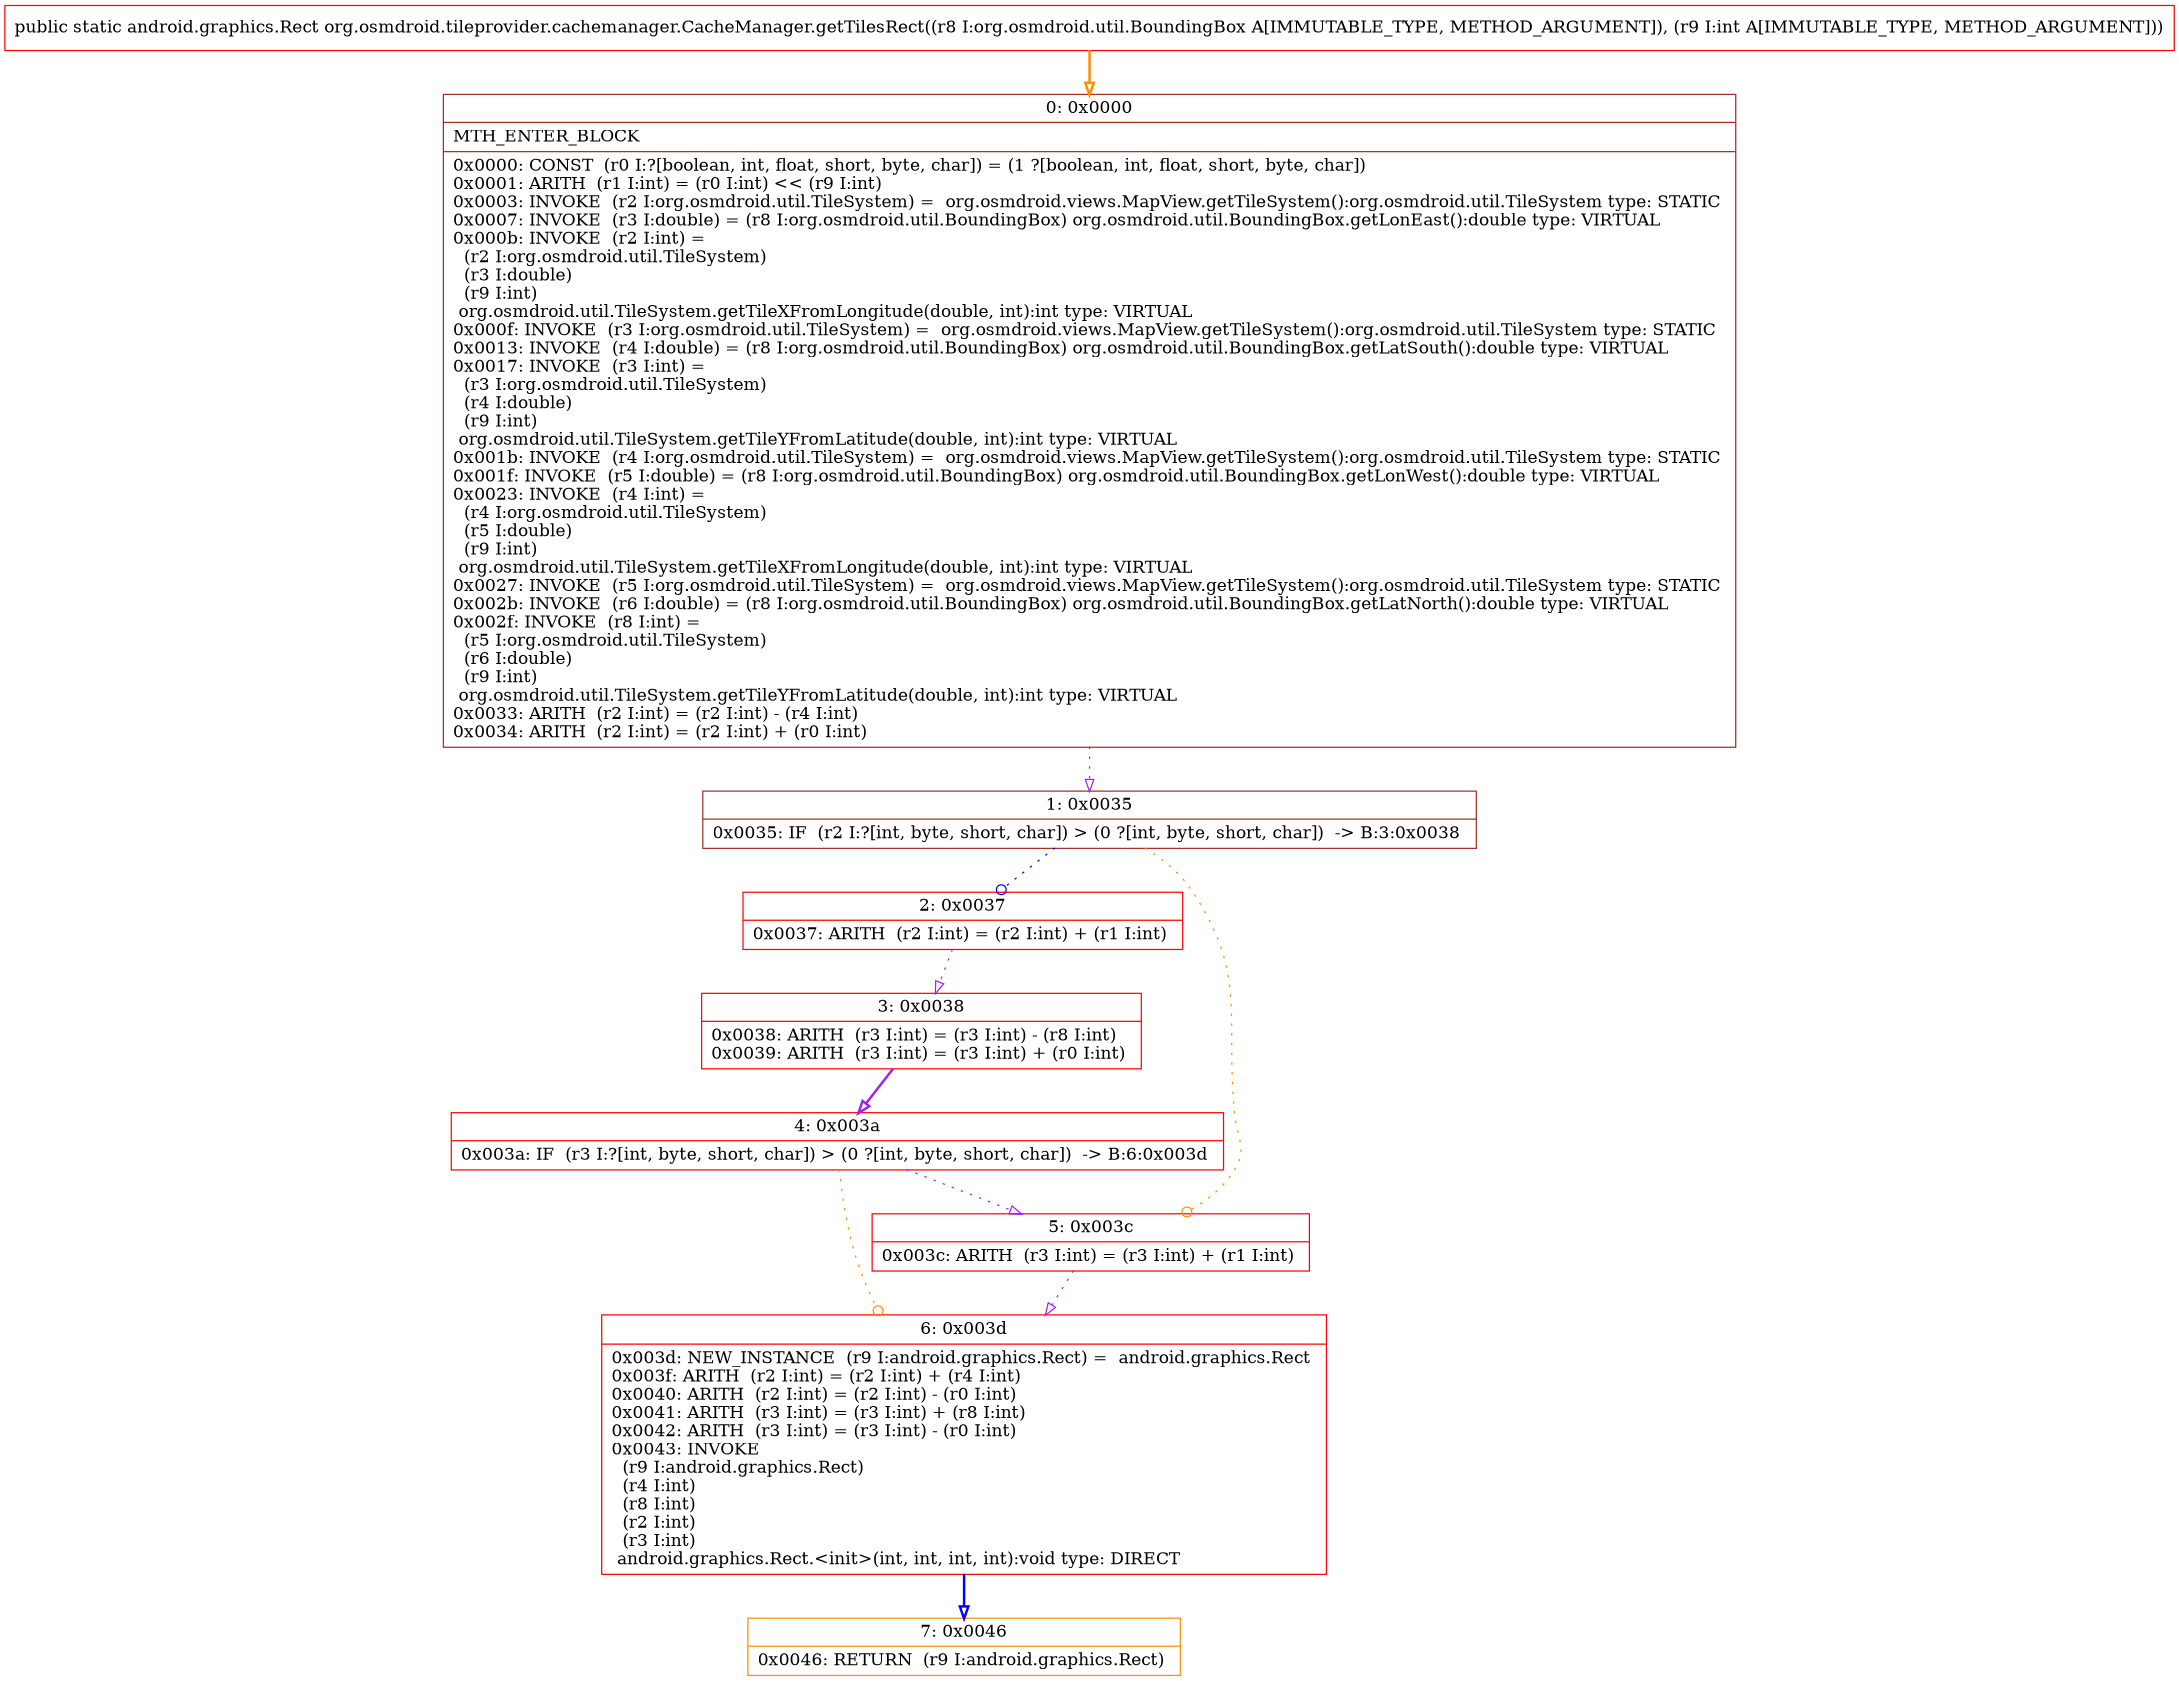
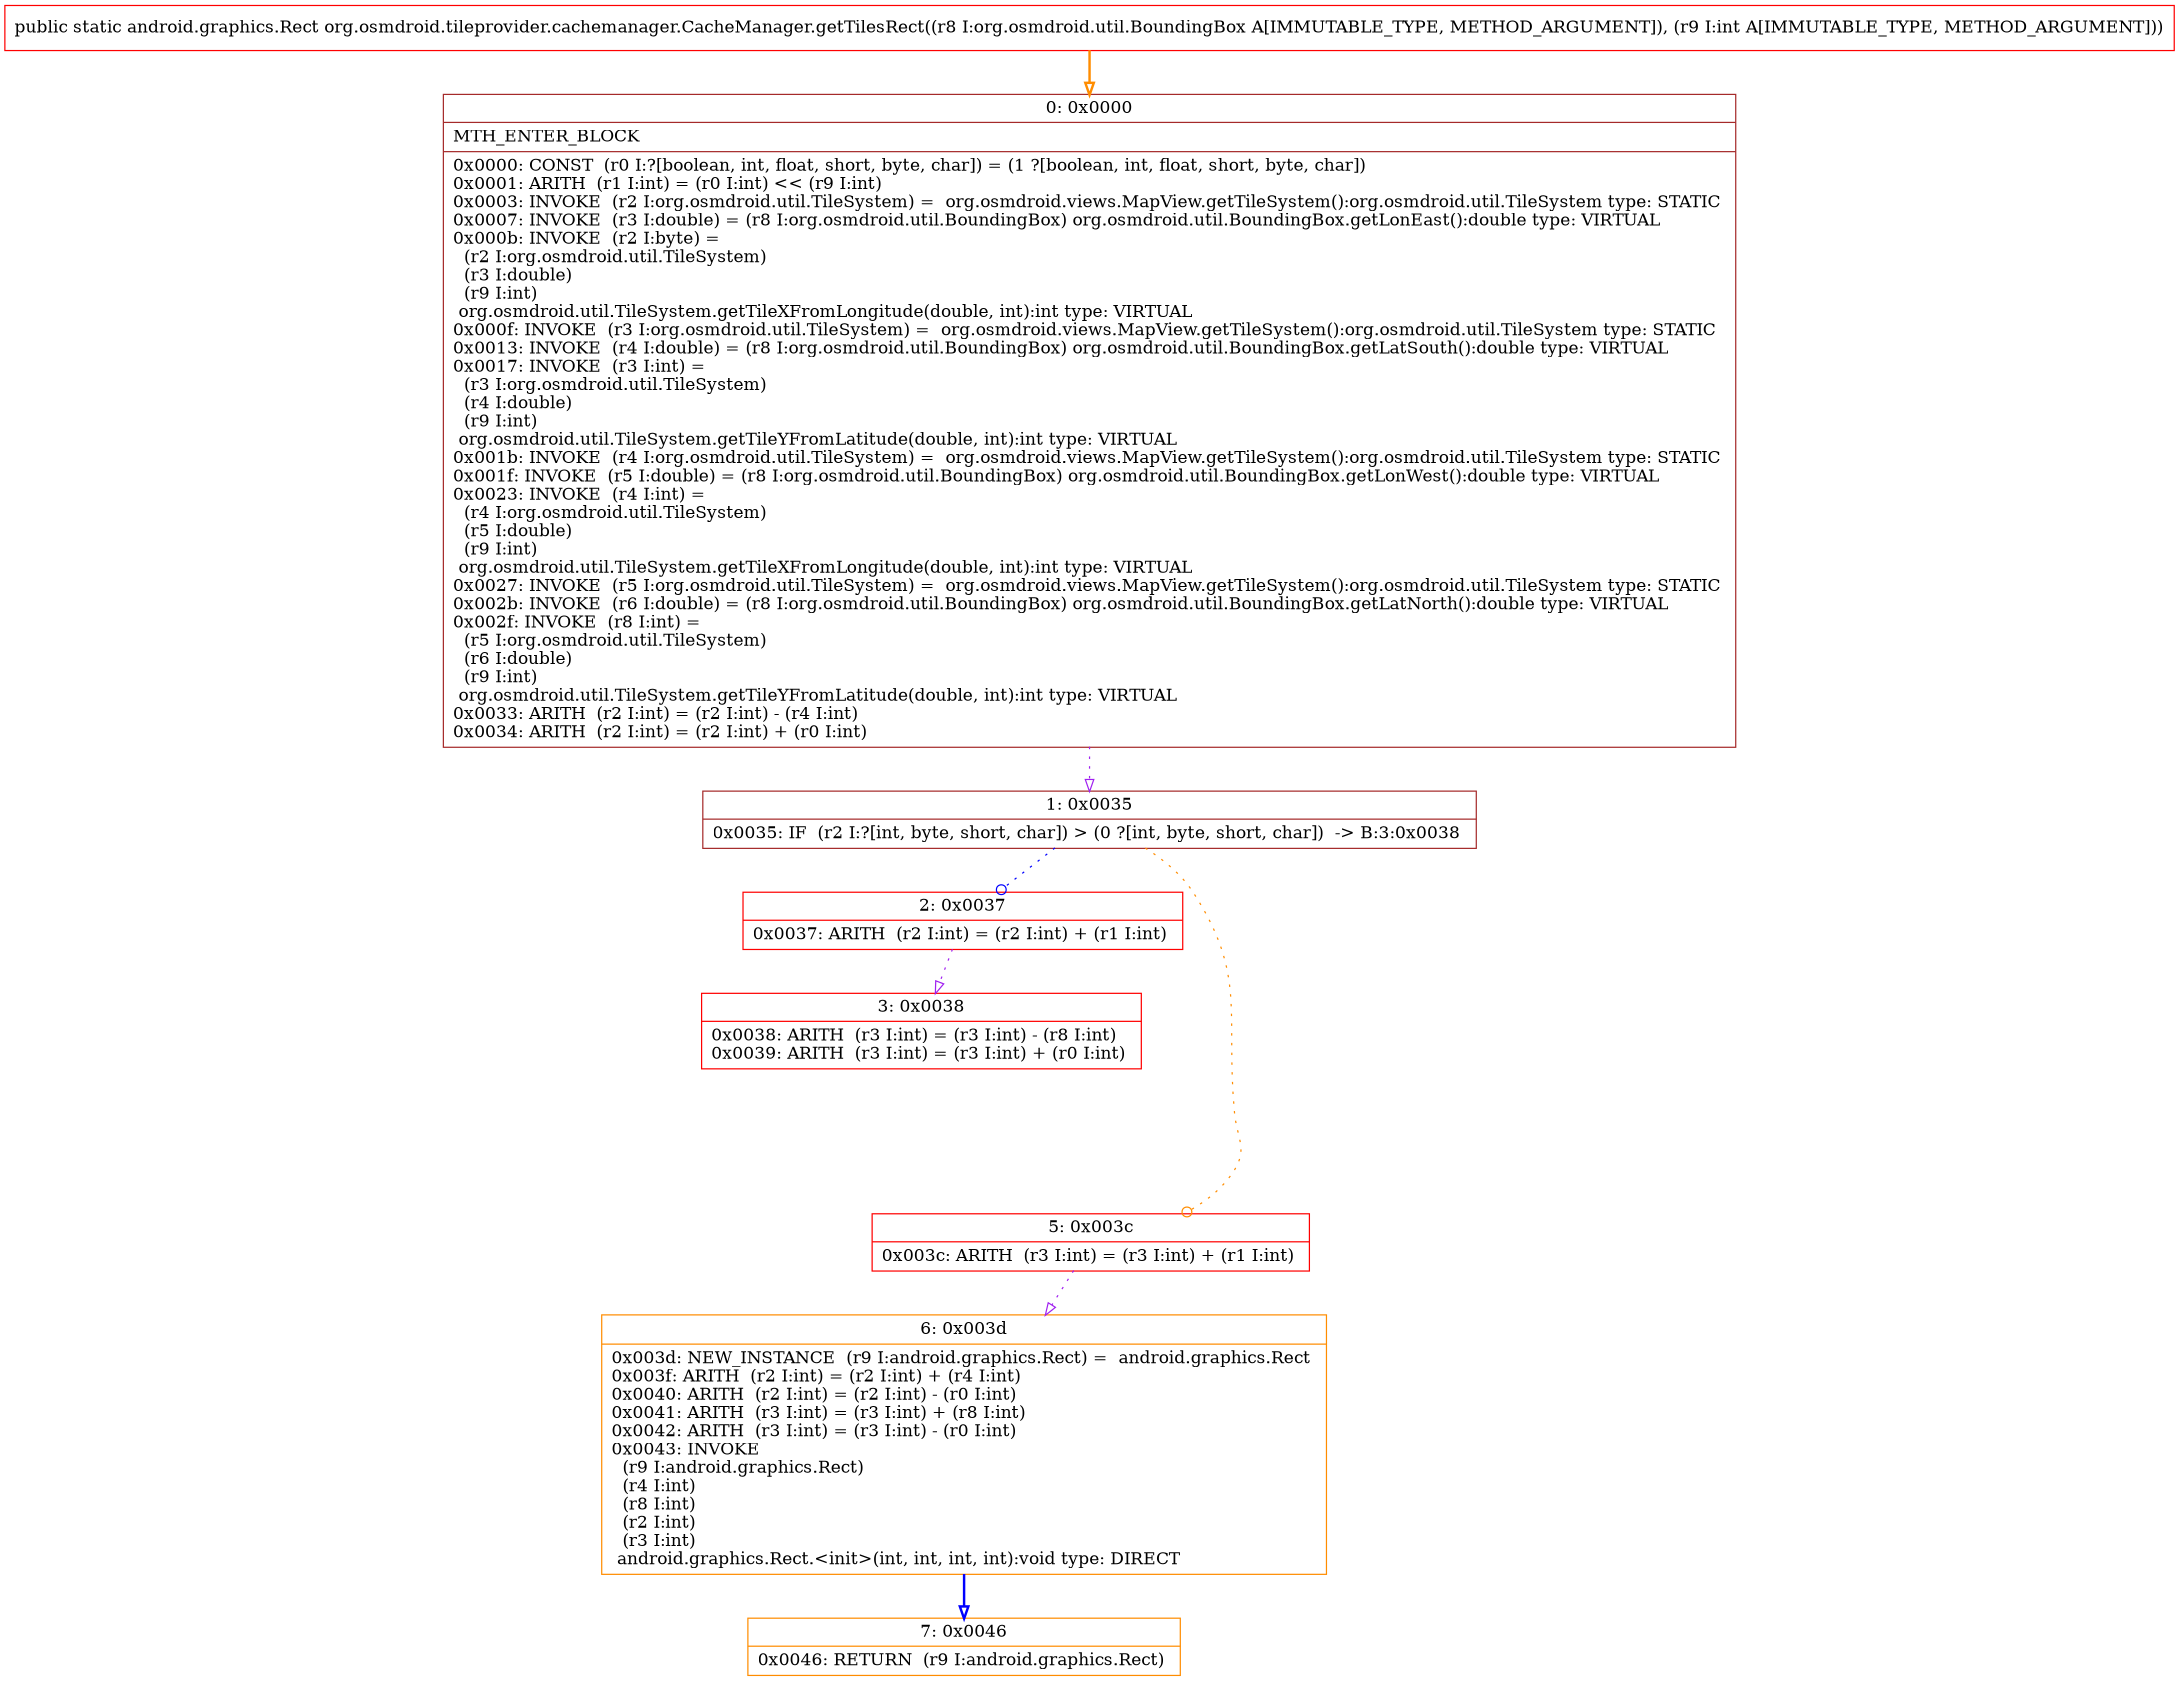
  digraph {
    node [color=red shape=record]
    edge [arrowhead=onormal color=purple style=dotted]
-   n1 [color=brown label="{0\:\ 0x0000|MTH_ENTER_BLOCK\l|0x0000: CONST  (r0 I:?[boolean, int, float, short, byte, char]) = (1 ?[boolean, int, float, short, byte, char]) \l0x0001: ARITH  (r1 I:int) = (r0 I:int) \<\< (r9 I:int) \l0x0003: INVOKE  (r2 I:org.osmdroid.util.TileSystem) =  org.osmdroid.views.MapView.getTileSystem():org.osmdroid.util.TileSystem type: STATIC \l0x0007: INVOKE  (r3 I:double) = (r8 I:org.osmdroid.util.BoundingBox) org.osmdroid.util.BoundingBox.getLonEast():double type: VIRTUAL \l0x000b: INVOKE  (r2 I:int) = \l  (r2 I:org.osmdroid.util.TileSystem)\l  (r3 I:double)\l  (r9 I:int)\l org.osmdroid.util.TileSystem.getTileXFromLongitude(double, int):int type: VIRTUAL \l0x000f: INVOKE  (r3 I:org.osmdroid.util.TileSystem) =  org.osmdroid.views.MapView.getTileSystem():org.osmdroid.util.TileSystem type: STATIC \l0x0013: INVOKE  (r4 I:double) = (r8 I:org.osmdroid.util.BoundingBox) org.osmdroid.util.BoundingBox.getLatSouth():double type: VIRTUAL \l0x0017: INVOKE  (r3 I:int) = \l  (r3 I:org.osmdroid.util.TileSystem)\l  (r4 I:double)\l  (r9 I:int)\l org.osmdroid.util.TileSystem.getTileYFromLatitude(double, int):int type: VIRTUAL \l0x001b: INVOKE  (r4 I:org.osmdroid.util.TileSystem) =  org.osmdroid.views.MapView.getTileSystem():org.osmdroid.util.TileSystem type: STATIC \l0x001f: INVOKE  (r5 I:double) = (r8 I:org.osmdroid.util.BoundingBox) org.osmdroid.util.BoundingBox.getLonWest():double type: VIRTUAL \l0x0023: INVOKE  (r4 I:int) = \l  (r4 I:org.osmdroid.util.TileSystem)\l  (r5 I:double)\l  (r9 I:int)\l org.osmdroid.util.TileSystem.getTileXFromLongitude(double, int):int type: VIRTUAL \l0x0027: INVOKE  (r5 I:org.osmdroid.util.TileSystem) =  org.osmdroid.views.MapView.getTileSystem():org.osmdroid.util.TileSystem type: STATIC \l0x002b: INVOKE  (r6 I:double) = (r8 I:org.osmdroid.util.BoundingBox) org.osmdroid.util.BoundingBox.getLatNorth():double type: VIRTUAL \l0x002f: INVOKE  (r8 I:int) = \l  (r5 I:org.osmdroid.util.TileSystem)\l  (r6 I:double)\l  (r9 I:int)\l org.osmdroid.util.TileSystem.getTileYFromLatitude(double, int):int type: VIRTUAL \l0x0033: ARITH  (r2 I:int) = (r2 I:int) \- (r4 I:int) \l0x0034: ARITH  (r2 I:int) = (r2 I:int) + (r0 I:int) \l}"]
+   n1 [color=brown label="{0\:\ 0x0000|MTH_ENTER_BLOCK\l|0x0000: CONST  (r0 I:?[boolean, int, float, short, byte, char]) = (1 ?[boolean, int, float, short, byte, char]) \l0x0001: ARITH  (r1 I:int) = (r0 I:int) \<\< (r9 I:int) \l0x0003: INVOKE  (r2 I:org.osmdroid.util.TileSystem) =  org.osmdroid.views.MapView.getTileSystem():org.osmdroid.util.TileSystem type: STATIC \l0x0007: INVOKE  (r3 I:double) = (r8 I:org.osmdroid.util.BoundingBox) org.osmdroid.util.BoundingBox.getLonEast():double type: VIRTUAL \l0x000b: INVOKE  (r2 I:byte) = \l  (r2 I:org.osmdroid.util.TileSystem)\l  (r3 I:double)\l  (r9 I:int)\l org.osmdroid.util.TileSystem.getTileXFromLongitude(double, int):int type: VIRTUAL \l0x000f: INVOKE  (r3 I:org.osmdroid.util.TileSystem) =  org.osmdroid.views.MapView.getTileSystem():org.osmdroid.util.TileSystem type: STATIC \l0x0013: INVOKE  (r4 I:double) = (r8 I:org.osmdroid.util.BoundingBox) org.osmdroid.util.BoundingBox.getLatSouth():double type: VIRTUAL \l0x0017: INVOKE  (r3 I:int) = \l  (r3 I:org.osmdroid.util.TileSystem)\l  (r4 I:double)\l  (r9 I:int)\l org.osmdroid.util.TileSystem.getTileYFromLatitude(double, int):int type: VIRTUAL \l0x001b: INVOKE  (r4 I:org.osmdroid.util.TileSystem) =  org.osmdroid.views.MapView.getTileSystem():org.osmdroid.util.TileSystem type: STATIC \l0x001f: INVOKE  (r5 I:double) = (r8 I:org.osmdroid.util.BoundingBox) org.osmdroid.util.BoundingBox.getLonWest():double type: VIRTUAL \l0x0023: INVOKE  (r4 I:int) = \l  (r4 I:org.osmdroid.util.TileSystem)\l  (r5 I:double)\l  (r9 I:int)\l org.osmdroid.util.TileSystem.getTileXFromLongitude(double, int):int type: VIRTUAL \l0x0027: INVOKE  (r5 I:org.osmdroid.util.TileSystem) =  org.osmdroid.views.MapView.getTileSystem():org.osmdroid.util.TileSystem type: STATIC \l0x002b: INVOKE  (r6 I:double) = (r8 I:org.osmdroid.util.BoundingBox) org.osmdroid.util.BoundingBox.getLatNorth():double type: VIRTUAL \l0x002f: INVOKE  (r8 I:int) = \l  (r5 I:org.osmdroid.util.TileSystem)\l  (r6 I:double)\l  (r9 I:int)\l org.osmdroid.util.TileSystem.getTileYFromLatitude(double, int):int type: VIRTUAL \l0x0033: ARITH  (r2 I:int) = (r2 I:int) \- (r4 I:int) \l0x0034: ARITH  (r2 I:int) = (r2 I:int) + (r0 I:int) \l}"]
    n2 [color=brown label="{1\:\ 0x0035|0x0035: IF  (r2 I:?[int, byte, short, char]) \> (0 ?[int, byte, short, char])  \-\> B:3:0x0038 \l}"]
    n3 [label="{2\:\ 0x0037|0x0037: ARITH  (r2 I:int) = (r2 I:int) + (r1 I:int) \l}"]
    n4 [label="{5\:\ 0x003c|0x003c: ARITH  (r3 I:int) = (r3 I:int) + (r1 I:int) \l}"]
    n5 [label="{3\:\ 0x0038|0x0038: ARITH  (r3 I:int) = (r3 I:int) \- (r8 I:int) \l0x0039: ARITH  (r3 I:int) = (r3 I:int) + (r0 I:int) \l}"]
-   n6 [label="{4\:\ 0x003a|0x003a: IF  (r3 I:?[int, byte, short, char]) \> (0 ?[int, byte, short, char])  \-\> B:6:0x003d \l}"]
-   n7 [label="{6\:\ 0x003d|0x003d: NEW_INSTANCE  (r9 I:android.graphics.Rect) =  android.graphics.Rect \l0x003f: ARITH  (r2 I:int) = (r2 I:int) + (r4 I:int) \l0x0040: ARITH  (r2 I:int) = (r2 I:int) \- (r0 I:int) \l0x0041: ARITH  (r3 I:int) = (r3 I:int) + (r8 I:int) \l0x0042: ARITH  (r3 I:int) = (r3 I:int) \- (r0 I:int) \l0x0043: INVOKE  \l  (r9 I:android.graphics.Rect)\l  (r4 I:int)\l  (r8 I:int)\l  (r2 I:int)\l  (r3 I:int)\l android.graphics.Rect.\<init\>(int, int, int, int):void type: DIRECT \l}"]
+   n7 [color=darkorange label="{6\:\ 0x003d|0x003d: NEW_INSTANCE  (r9 I:android.graphics.Rect) =  android.graphics.Rect \l0x003f: ARITH  (r2 I:int) = (r2 I:int) + (r4 I:int) \l0x0040: ARITH  (r2 I:int) = (r2 I:int) \- (r0 I:int) \l0x0041: ARITH  (r3 I:int) = (r3 I:int) + (r8 I:int) \l0x0042: ARITH  (r3 I:int) = (r3 I:int) \- (r0 I:int) \l0x0043: INVOKE  \l  (r9 I:android.graphics.Rect)\l  (r4 I:int)\l  (r8 I:int)\l  (r2 I:int)\l  (r3 I:int)\l android.graphics.Rect.\<init\>(int, int, int, int):void type: DIRECT \l}"]
    n8 [color=darkorange label="{7\:\ 0x0046|0x0046: RETURN  (r9 I:android.graphics.Rect) \l}"]
    n9 [label="{public static android.graphics.Rect org.osmdroid.tileprovider.cachemanager.CacheManager.getTilesRect((r8 I:org.osmdroid.util.BoundingBox A[IMMUTABLE_TYPE, METHOD_ARGUMENT]), (r9 I:int A[IMMUTABLE_TYPE, METHOD_ARGUMENT])) }"]
    n1 -> n2
    n2 -> n3 [arrowhead=odot color=blue]
    n2 -> n4 [arrowhead=odot color=darkorange]
    n3 -> n5
    n4 -> n7
-   n5 -> n6 [style=bold]
-   n6 -> n4
-   n6 -> n7 [arrowhead=odot color=darkorange]
    n7 -> n8 [color=blue style=bold]
    n9 -> n1 [color=darkorange style=bold]
  }
